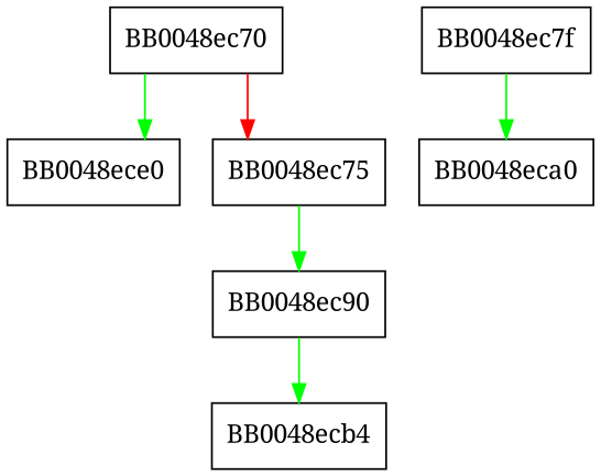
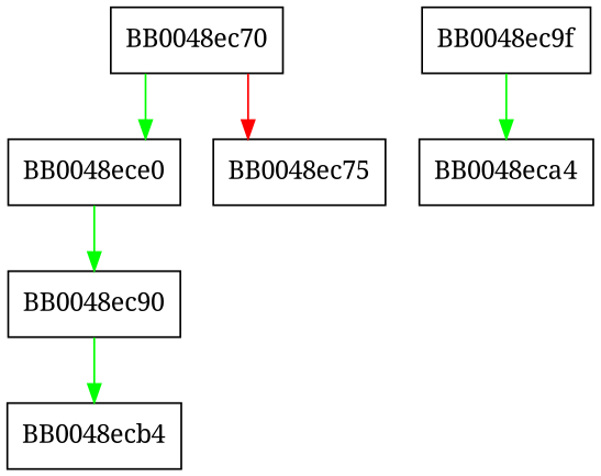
  digraph {
    fontname="Noto Serif"
    splines=ortho
    node [fontname="Noto Serif" shape=box]
    edge [color=green fontname="Noto Serif"]
    BB0048ec70
    BB0048ece0
    BB0048ec75
    BB0048ec90
    n5 [label=BB0048ecb4]
-   BB0048ec7f
-   BB0048eca0
+   BB0048ec7f [label=BB0048ec9f]
+   BB0048eca0 [label=BB0048eca4]
    BB0048ec70 -> BB0048ece0
    BB0048ec70 -> BB0048ec75 [color=red]
-   BB0048ec75 -> BB0048ec90
+   BB0048ece0 -> BB0048ec90
    BB0048ec90 -> n5
    BB0048ec7f -> BB0048eca0
  }
